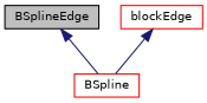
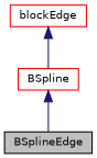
  digraph {
    node [color=red fontname=Helvetica fontsize=10 shape=record]
    edge [color=midnightblue dir=back fontname=Helvetica fontsize=10 labelfontname=Helvetica labelfontsize=10 style=solid]
    n1 [color=black fillcolor=grey75 fontcolor=black height=0.2 label=BSplineEdge style=filled width=0.4]
    n2 [height=0.2 label=blockEdge width=0.4]
    n3 [height=0.2 label=BSpline width=0.4]
    n2 -> n3
-   n1 -> n3
+   n3 -> n1
  }
